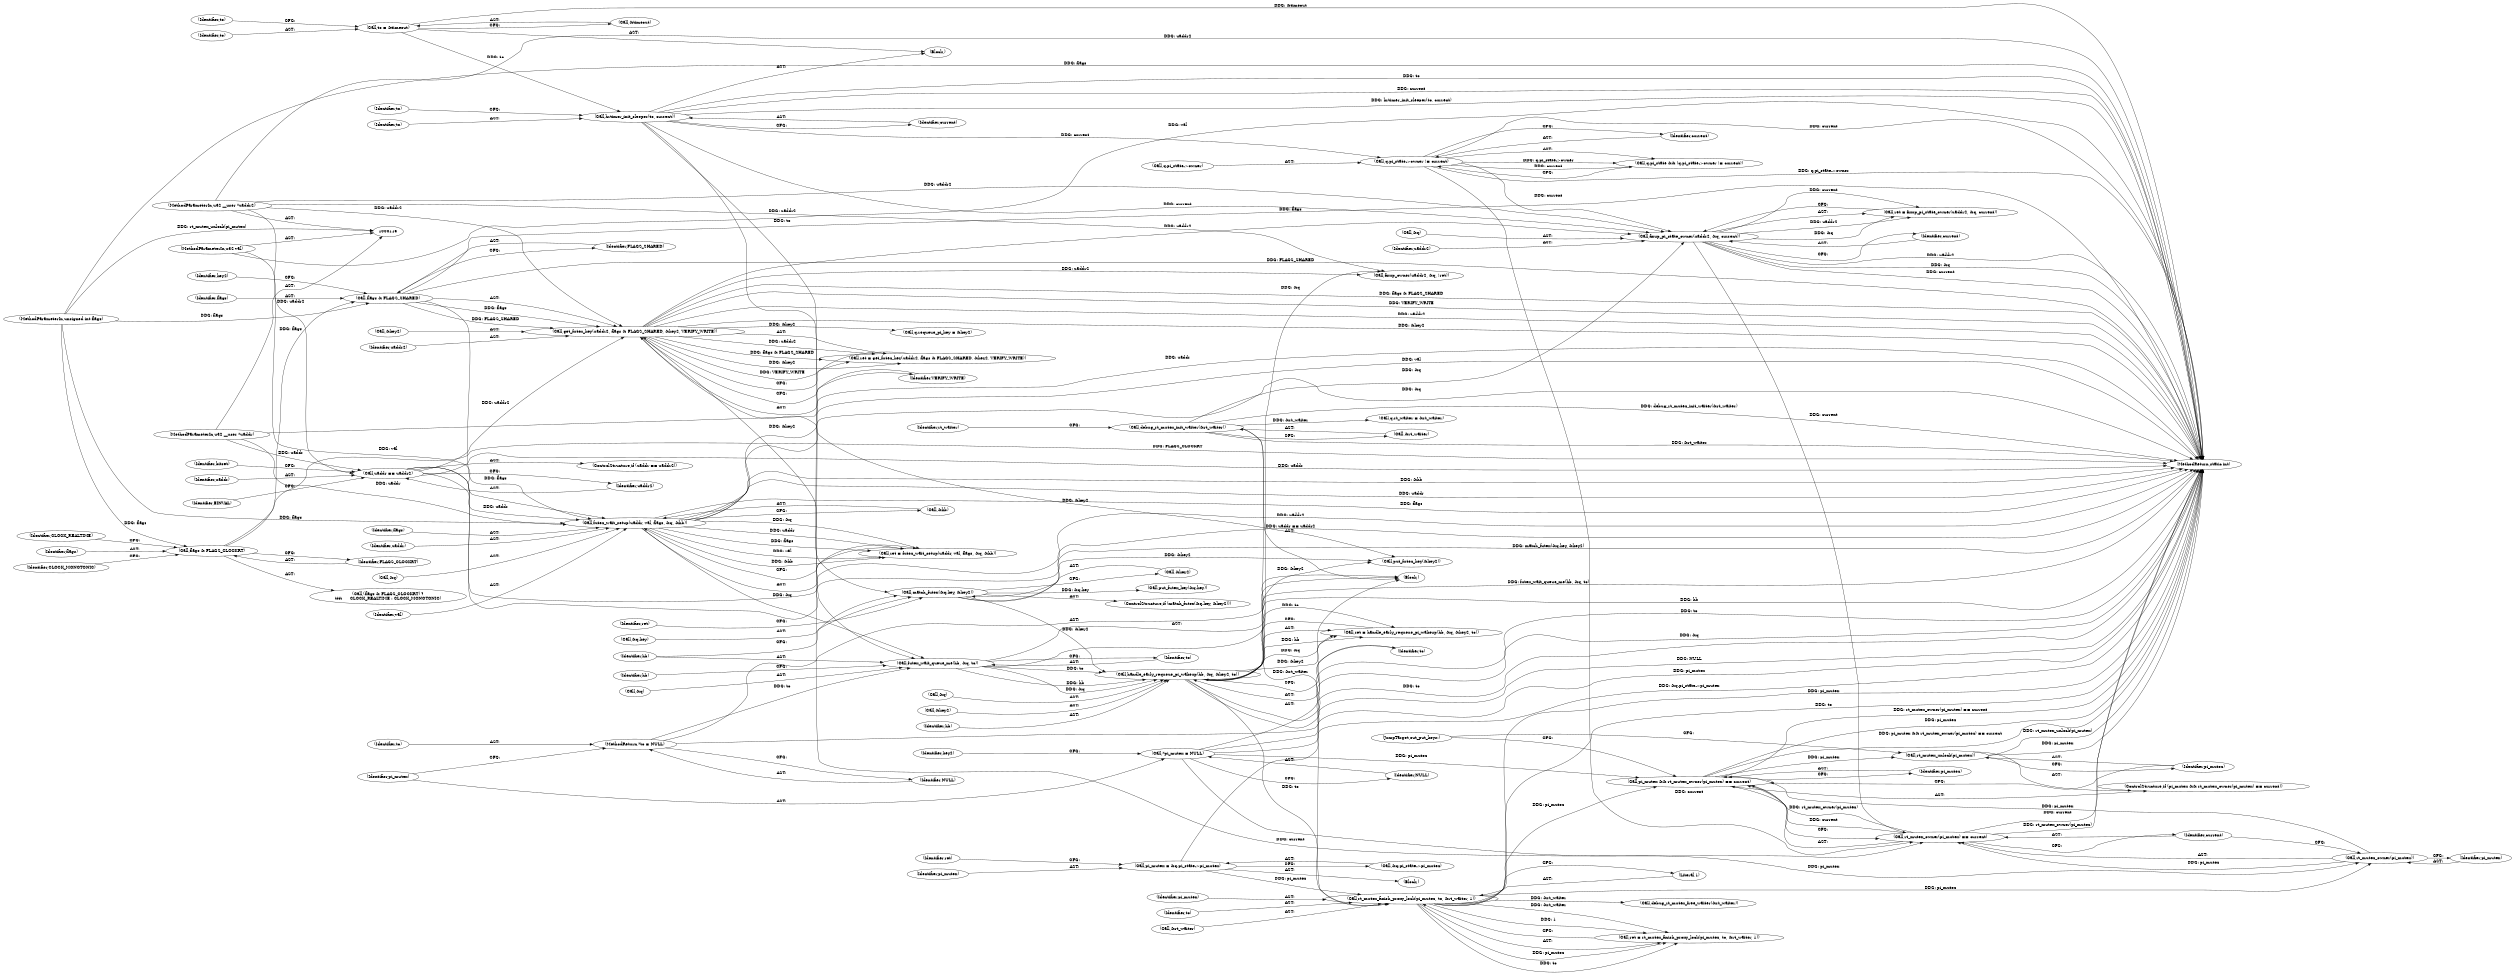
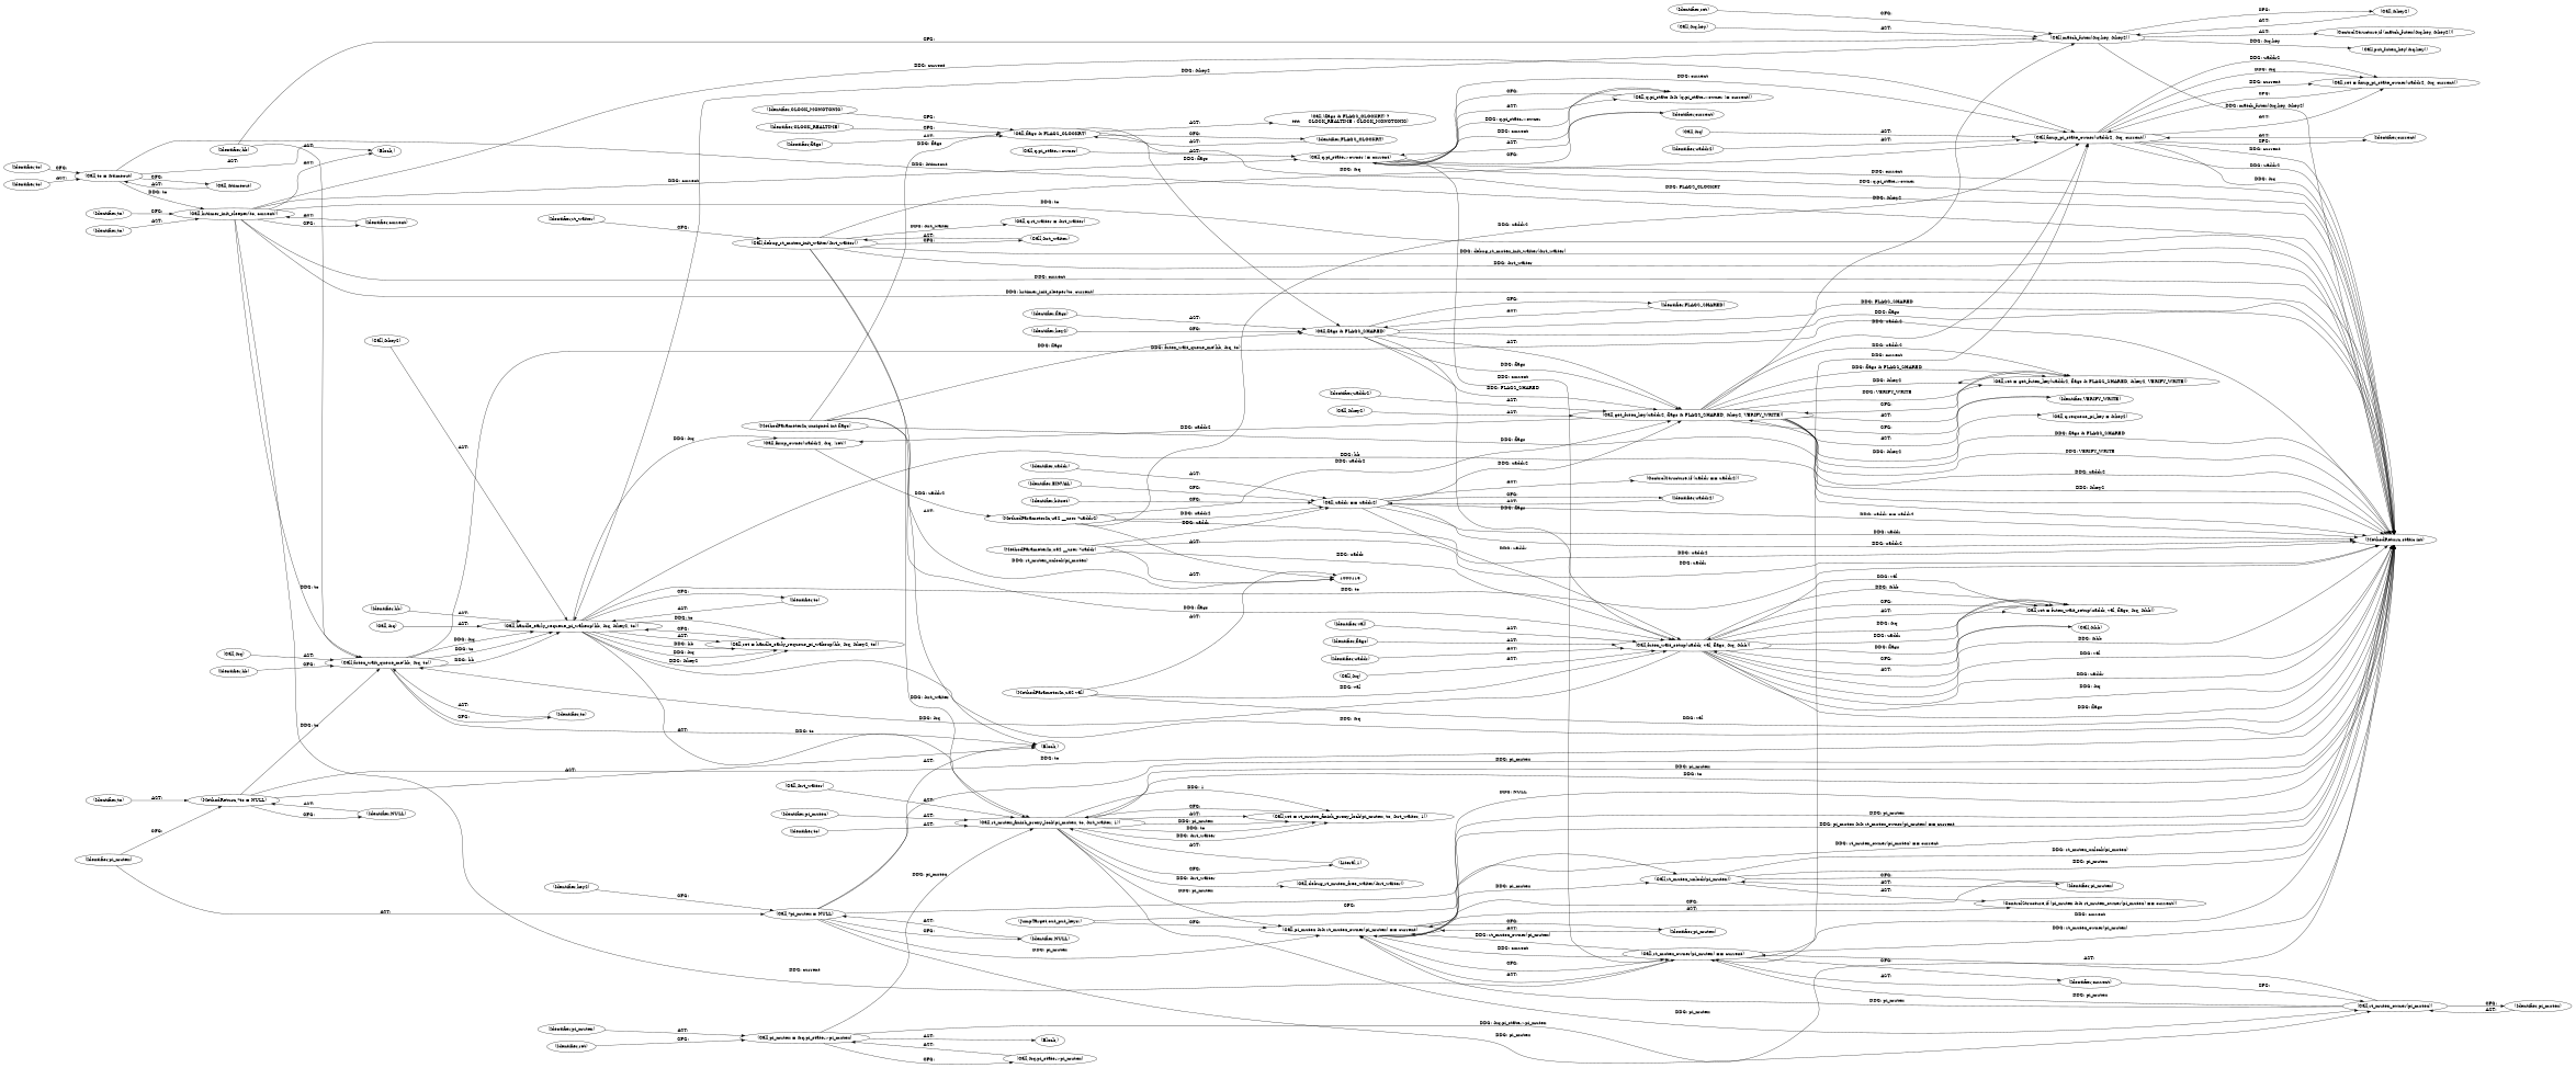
  digraph {
    rankdir=LR
    n1 [label="(Call,pi_mutex && rt_mutex_owner(pi_mutex) == current)"]
    n2 [label="(Call,rt_mutex_owner(pi_mutex) == current)"]
    n3 [label="(Call,rt_mutex_unlock(pi_mutex))"]
    n4 [label="(Identifier,pi_mutex)"]
    n5 [label="(ControlStructure,if (pi_mutex && rt_mutex_owner(pi_mutex) == current))"]
    n6 [label="(MethodReturn,static int)"]
    n7 [label="(Identifier,current)"]
    n8 [label="(Identifier,pi_mutex)"]
    n9 [label="(Call,rt_mutex_finish_proxy_lock(pi_mutex, to, &rt_waiter, 1))"]
    n10 [label="(Call,rt_mutex_owner(pi_mutex))"]
    n11 [label="(Call,debug_rt_mutex_free_waiter(&rt_waiter))"]
    n12 [label="(Call,ret = rt_mutex_finish_proxy_lock(pi_mutex, to, &rt_waiter, 1))"]
    n13 [label="(Literal,1)"]
    n14 [label="(Identifier,pi_mutex)"]
    n15 [label="(Call,pi_mutex = &q.pi_state->pi_mutex)"]
    n16 [label="(Call,&q.pi_state->pi_mutex)"]
    n17 [label="(Block,)"]
    n18 [label="(Call,handle_early_requeue_pi_wakeup(hb, &q, &key2, to))"]
-   n19 [label="(Call,put_futex_key(&key2))"]
    n20 [label="(Call,ret = handle_early_requeue_pi_wakeup(hb, &q, &key2, to))"]
    n21 [label="(Call,fixup_owner(uaddr2, &q, !ret))"]
    n22 [label="(Identifier,to)"]
    n23 [label="(Call,fixup_pi_state_owner(uaddr2, &q, current))"]
    n24 [label="(Call,ret = fixup_pi_state_owner(uaddr2, &q, current))"]
    n25 [label="(Identifier,current)"]
    n26 [label="(Call,futex_wait_queue_me(hb, &q, to))"]
    n27 [label="(Block,)"]
    n28 [label="(Identifier,to)"]
    n29 [label="(Call,futex_wait_setup(uaddr, val, flags, &q, &hb))"]
    n30 [label="(Call,&hb)"]
    n31 [label="(Call,ret = futex_wait_setup(uaddr, val, flags, &q, &hb))"]
    n32 [label="(Call,uaddr == uaddr2)"]
    n33 [label="(Call,get_futex_key(uaddr2, flags & FLAGS_SHARED, &key2, VERIFY_WRITE))"]
    n34 [label="(Identifier,uaddr2)"]
    n35 [label="(ControlStructure,if (uaddr == uaddr2))"]
    n36 [label="(Call,match_futex(&q.key, &key2))"]
    n37 [label="(Call,q.requeue_pi_key = &key2)"]
    n38 [label="(Call,ret = get_futex_key(uaddr2, flags & FLAGS_SHARED, &key2, VERIFY_WRITE))"]
    n39 [label="(Identifier,VERIFY_WRITE)"]
    n40 [label="(MethodParameterIn,u32 __user *uaddr)"]
    1000113
    n42 [label="(MethodParameterIn,u32 __user *uaddr2)"]
    n43 [label="(MethodParameterIn,u32 val)"]
    n44 [label="(Call,flags & FLAGS_SHARED)"]
    n45 [label="(Identifier,FLAGS_SHARED)"]
    n46 [label="(Call,flags & FLAGS_CLOCKRT)"]
    n47 [label="(Identifier,FLAGS_CLOCKRT)"]
    n48 [label="(Call,(flags & FLAGS_CLOCKRT) ?\n\t\t\t\t      CLOCK_REALTIME : CLOCK_MONOTONIC)"]
    n49 [label="(MethodParameterIn,unsigned int flags)"]
    n50 [label="(Call,hrtimer_init_sleeper(to, current))"]
    n51 [label="(Call,q.pi_state->owner != current)"]
    n52 [label="(Identifier,current)"]
    n53 [label="(Block,)"]
    n54 [label="(Identifier,current)"]
    n55 [label="(Call,q.pi_state && (q.pi_state->owner != current))"]
    n56 [label="(Call,to = &timeout)"]
    n57 [label="(Call,&timeout)"]
    n58 [label="(MethodReturn,*to = NULL)"]
    n59 [label="(Identifier,NULL)"]
    n60 [label="(Call,&key2)"]
    n61 [label="(Call,put_futex_key(&q.key))"]
    n62 [label="(ControlStructure,if (match_futex(&q.key, &key2)))"]
    n63 [label="(Call,debug_rt_mutex_init_waiter(&rt_waiter))"]
    n64 [label="(Call,q.rt_waiter = &rt_waiter)"]
    n65 [label="(Call,&rt_waiter)"]
    n66 [label="(Call,*pi_mutex = NULL)"]
    n67 [label="(Identifier,NULL)"]
    n68 [label="(Identifier,val)"]
    n69 [label="(Identifier,flags)"]
    n70 [label="(Identifier,bitset)"]
    n71 [label="(Identifier,hb)"]
    n72 [label="(Call,&key2)"]
    n73 [label="(Identifier,key2)"]
    n74 [label="(Identifier,flags)"]
    n75 [label="(Call,&rt_waiter)"]
    n76 [label="(Identifier,to)"]
    n77 [label="(Identifier,pi_mutex)"]
    n78 [label="(Call,q.pi_state->owner)"]
    n79 [label="(Identifier,uaddr)"]
    n80 [label="(Identifier,uaddr)"]
    n81 [label="(Call,&q)"]
    n82 [label="(Identifier,pi_mutex)"]
    n83 [label="(Identifier,CLOCK_REALTIME)"]
    n84 [label="(Identifier,flags)"]
    n85 [label="(Call,&q)"]
    n86 [label="(Identifier,uaddr2)"]
    n87 [label="(Call,&q)"]
    n88 [label="(Identifier,to)"]
    n89 [label="(Identifier,to)"]
    n90 [label="(Call,&key2)"]
    n91 [label="(Identifier,EINVAL)"]
    n92 [label="(Call,&q.key)"]
    n93 [label="(Identifier,key2)"]
    n94 [label="(Identifier,uaddr2)"]
    n95 [label="(JumpTarget,out_put_keys:)"]
    n96 [label="(Identifier,ret)"]
    n97 [label="(Identifier,hb)"]
    n98 [label="(Call,&q)"]
    n99 [label="(Identifier,to)"]
    n100 [label="(Identifier,to)"]
    n101 [label="(Identifier,pi_mutex)"]
    n102 [label="(Identifier,hb)"]
    n103 [label="(Identifier,to)"]
    n104 [label="(Identifier,ret)"]
    n105 [label="(Identifier,CLOCK_MONOTONIC)"]
    n106 [label="(Identifier,rt_waiter)"]
    n1 -> n2 [label="CFG: "]
    n1 -> n3 [label="DDG: pi_mutex"]
    n1 -> n4 [label="CFG: "]
    n1 -> n5 [label="AST: "]
    n1 -> n6 [label="DDG: pi_mutex && rt_mutex_owner(pi_mutex) == current"]
    n1 -> n6 [label="DDG: rt_mutex_owner(pi_mutex) == current"]
    n1 -> n6 [label="DDG: pi_mutex"]
    n2 -> n1 [label="AST: "]
    n2 -> n1 [label="DDG: rt_mutex_owner(pi_mutex)"]
    n2 -> n1 [label="DDG: current"]
    n2 -> n6 [label="DDG: current"]
    n2 -> n6 [label="DDG: rt_mutex_owner(pi_mutex)"]
    n2 -> n7 [label="CFG: "]
    n3 -> n5 [label="AST: "]
    n3 -> n6 [label="DDG: rt_mutex_unlock(pi_mutex)"]
    n3 -> n6 [label="DDG: pi_mutex"]
    n3 -> n8 [label="CFG: "]
    n4 -> n1 [label="AST: "]
    n7 -> n2 [label="AST: "]
    n7 -> n10 [label="CFG: "]
    n8 -> n1 [label="CFG: "]
    n8 -> n3 [label="AST: "]
    n9 -> n1 [label="DDG: pi_mutex"]
    n9 -> n6 [label="DDG: pi_mutex"]
    n9 -> n6 [label="DDG: to"]
    n9 -> n10 [label="DDG: pi_mutex"]
    n9 -> n11 [label="DDG: &rt_waiter"]
    n9 -> n12 [label="AST: "]
    n9 -> n12 [label="DDG: pi_mutex"]
    n9 -> n12 [label="DDG: to"]
    n9 -> n12 [label="DDG: &rt_waiter"]
    n9 -> n12 [label="DDG: 1"]
    n9 -> n13 [label="CFG: "]
    n10 -> n1 [label="DDG: pi_mutex"]
    n10 -> n2 [label="AST: "]
    n10 -> n2 [label="DDG: pi_mutex"]
    n10 -> n14 [label="CFG: "]
    n12 -> n9 [label="CFG: "]
    n13 -> n9 [label="AST: "]
    n14 -> n10 [label="AST: "]
    n15 -> n6 [label="DDG: &q.pi_state->pi_mutex"]
    n15 -> n9 [label="DDG: pi_mutex"]
    n15 -> n16 [label="CFG: "]
    n15 -> n17 [label="AST: "]
    n16 -> n15 [label="AST: "]
    n18 -> n6 [label="DDG: hb"]
    n18 -> n6 [label="DDG: to"]
    n18 -> n6 [label="DDG: &q"]
    n18 -> n9 [label="DDG: to"]
-   n18 -> n19 [label="DDG: &key2"]
    n18 -> n20 [label="AST: "]
    n18 -> n20 [label="DDG: hb"]
    n18 -> n20 [label="DDG: &q"]
    n18 -> n20 [label="DDG: &key2"]
    n18 -> n20 [label="DDG: to"]
    n18 -> n21 [label="DDG: &q"]
    n18 -> n22 [label="CFG: "]
    n20 -> n18 [label="CFG: "]
    n22 -> n18 [label="AST: "]
-   n23 -> n2 [label="DDG: current"]
+   n2 -> n23 [label="DDG: current"]
    n23 -> n6 [label="DDG: uaddr2"]
    n23 -> n6 [label="DDG: &q"]
    n23 -> n6 [label="DDG: current"]
    n23 -> n24 [label="AST: "]
    n23 -> n24 [label="DDG: uaddr2"]
    n23 -> n24 [label="DDG: &q"]
    n23 -> n24 [label="DDG: current"]
    n23 -> n25 [label="CFG: "]
    n24 -> n23 [label="CFG: "]
    n25 -> n23 [label="AST: "]
    n26 -> n6 [label="DDG: futex_wait_queue_me(hb, &q, to)"]
    n26 -> n18 [label="DDG: hb"]
    n26 -> n18 [label="DDG: &q"]
    n26 -> n18 [label="DDG: to"]
    n26 -> n27 [label="AST: "]
    n26 -> n28 [label="CFG: "]
    n28 -> n26 [label="AST: "]
    n29 -> n6 [label="DDG: val"]
    n29 -> n6 [label="DDG: &q"]
    n29 -> n6 [label="DDG: &hb"]
    n29 -> n6 [label="DDG: uaddr"]
    n29 -> n6 [label="DDG: flags"]
    n29 -> n26 [label="DDG: &q"]
    n29 -> n30 [label="CFG: "]
    n29 -> n31 [label="AST: "]
    n29 -> n31 [label="DDG: &q"]
    n29 -> n31 [label="DDG: uaddr"]
    n29 -> n31 [label="DDG: flags"]
    n29 -> n31 [label="DDG: val"]
    n29 -> n31 [label="DDG: &hb"]
    n30 -> n29 [label="AST: "]
    n31 -> n29 [label="CFG: "]
    n32 -> n6 [label="DDG: uaddr"]
    n32 -> n6 [label="DDG: uaddr2"]
    n32 -> n6 [label="DDG: uaddr == uaddr2"]
    n32 -> n29 [label="DDG: uaddr"]
    n32 -> n33 [label="DDG: uaddr2"]
    n32 -> n34 [label="CFG: "]
    n32 -> n35 [label="AST: "]
    n33 -> n6 [label="DDG: flags & FLAGS_SHARED"]
    n33 -> n6 [label="DDG: VERIFY_WRITE"]
    n33 -> n6 [label="DDG: uaddr2"]
    n33 -> n6 [label="DDG: &key2"]
-   n33 -> n19 [label="DDG: &key2"]
    n33 -> n21 [label="DDG: uaddr2"]
    n33 -> n23 [label="DDG: uaddr2"]
    n33 -> n36 [label="DDG: &key2"]
    n33 -> n37 [label="DDG: &key2"]
    n33 -> n38 [label="AST: "]
    n33 -> n38 [label="DDG: uaddr2"]
    n33 -> n38 [label="DDG: flags & FLAGS_SHARED"]
    n33 -> n38 [label="DDG: &key2"]
    n33 -> n38 [label="DDG: VERIFY_WRITE"]
    n33 -> n39 [label="CFG: "]
    n34 -> n32 [label="AST: "]
    n36 -> n6 [label="DDG: match_futex(&q.key, &key2)"]
    n36 -> n18 [label="DDG: &key2"]
-   n36 -> n19 [label="DDG: &key2"]
    n36 -> n60 [label="CFG: "]
    n36 -> n61 [label="DDG: &q.key"]
    n36 -> n62 [label="AST: "]
    n38 -> n33 [label="CFG: "]
    n39 -> n33 [label="AST: "]
    n40 -> n6 [label="DDG: uaddr"]
    n40 -> n29 [label="DDG: uaddr"]
    n40 -> n32 [label="DDG: uaddr"]
    n40 -> 1000113 [label="AST: "]
    n42 -> n6 [label="DDG: uaddr2"]
-   n42 -> n21 [label="DDG: uaddr2"]
+   n21 -> n42 [label="DDG: uaddr2"]
    n42 -> n23 [label="DDG: uaddr2"]
    n42 -> n32 [label="DDG: uaddr2"]
    n42 -> n33 [label="DDG: uaddr2"]
    n42 -> 1000113 [label="AST: "]
    n43 -> n6 [label="DDG: val"]
    n43 -> n29 [label="DDG: val"]
    n43 -> 1000113 [label="AST: "]
    n44 -> n6 [label="DDG: flags"]
    n44 -> n6 [label="DDG: FLAGS_SHARED"]
    n44 -> n29 [label="DDG: flags"]
    n44 -> n33 [label="AST: "]
    n44 -> n33 [label="DDG: flags"]
    n44 -> n33 [label="DDG: FLAGS_SHARED"]
    n44 -> n45 [label="CFG: "]
    n45 -> n44 [label="AST: "]
    n46 -> n6 [label="DDG: FLAGS_CLOCKRT"]
    n46 -> n44 [label="DDG: flags"]
    n46 -> n47 [label="CFG: "]
    n46 -> n48 [label="AST: "]
    n47 -> n46 [label="AST: "]
    n49 -> n6 [label="DDG: flags"]
    n49 -> n29 [label="DDG: flags"]
    n49 -> 1000113 [label="DDG: rt_mutex_unlock(pi_mutex)"]
    n49 -> n44 [label="DDG: flags"]
    n49 -> n46 [label="DDG: flags"]
    n50 -> n2 [label="DDG: current"]
    n50 -> n6 [label="DDG: current"]
    n50 -> n6 [label="DDG: hrtimer_init_sleeper(to, current)"]
    n50 -> n6 [label="DDG: to"]
    n50 -> n23 [label="DDG: current"]
    n50 -> n26 [label="DDG: to"]
    n50 -> n51 [label="DDG: current"]
    n50 -> n52 [label="CFG: "]
    n50 -> n53 [label="AST: "]
    n51 -> n2 [label="DDG: current"]
    n51 -> n6 [label="DDG: current"]
    n51 -> n6 [label="DDG: q.pi_state->owner"]
    n51 -> n23 [label="DDG: current"]
    n51 -> n54 [label="CFG: "]
    n51 -> n55 [label="AST: "]
    n51 -> n55 [label="DDG: q.pi_state->owner"]
    n51 -> n55 [label="DDG: current"]
    n52 -> n50 [label="AST: "]
    n54 -> n51 [label="AST: "]
    n55 -> n51 [label="CFG: "]
    n56 -> n6 [label="DDG: &timeout"]
    n56 -> n50 [label="DDG: to"]
    n56 -> n53 [label="AST: "]
    n56 -> n57 [label="CFG: "]
    n57 -> n56 [label="AST: "]
    n58 -> n6 [label="DDG: to"]
    n58 -> n26 [label="DDG: to"]
    n58 -> n27 [label="AST: "]
    n58 -> n59 [label="CFG: "]
    n59 -> n58 [label="AST: "]
    n60 -> n36 [label="AST: "]
    n63 -> n6 [label="DDG: &rt_waiter"]
    n63 -> n6 [label="DDG: debug_rt_mutex_init_waiter(&rt_waiter)"]
    n63 -> n9 [label="DDG: &rt_waiter"]
    n63 -> n23 [label="DDG: &q"]
    n63 -> n27 [label="AST: "]
    n63 -> n64 [label="DDG: &rt_waiter"]
    n63 -> n65 [label="CFG: "]
    n65 -> n63 [label="AST: "]
    n66 -> n1 [label="DDG: pi_mutex"]
    n66 -> n6 [label="DDG: NULL"]
    n66 -> n6 [label="DDG: pi_mutex"]
    n66 -> n10 [label="DDG: pi_mutex"]
    n66 -> n27 [label="AST: "]
    n66 -> n67 [label="CFG: "]
    n67 -> n66 [label="AST: "]
    n68 -> n29 [label="AST: "]
    n69 -> n29 [label="AST: "]
    n70 -> n32 [label="CFG: "]
    n71 -> n26 [label="CFG: "]
    n72 -> n33 [label="AST: "]
    n73 -> n44 [label="CFG: "]
    n74 -> n44 [label="AST: "]
    n75 -> n9 [label="AST: "]
    n76 -> n58 [label="AST: "]
    n77 -> n9 [label="AST: "]
    n78 -> n51 [label="AST: "]
    n79 -> n29 [label="AST: "]
    n80 -> n32 [label="AST: "]
    n81 -> n23 [label="AST: "]
    n82 -> n15 [label="AST: "]
    n83 -> n46 [label="CFG: "]
    n84 -> n46 [label="AST: "]
    n85 -> n29 [label="AST: "]
    n86 -> n23 [label="AST: "]
    n87 -> n18 [label="AST: "]
    n88 -> n50 [label="AST: "]
    n89 -> n9 [label="AST: "]
    n90 -> n18 [label="AST: "]
    n91 -> n32 [label="CFG: "]
    n92 -> n36 [label="AST: "]
    n93 -> n66 [label="CFG: "]
    n94 -> n33 [label="AST: "]
    n95 -> n1 [label="CFG: "]
    n95 -> n3 [label="CFG: "]
    n96 -> n15 [label="CFG: "]
    n97 -> n18 [label="AST: "]
    n98 -> n26 [label="AST: "]
    n99 -> n50 [label="CFG: "]
    n100 -> n56 [label="CFG: "]
    n101 -> n58 [label="CFG: "]
    n101 -> n66 [label="AST: "]
    n102 -> n26 [label="AST: "]
    n102 -> n36 [label="CFG: "]
    n103 -> n56 [label="AST: "]
    n104 -> n36 [label="CFG: "]
    n105 -> n46 [label="CFG: "]
    n106 -> n63 [label="CFG: "]
  }
